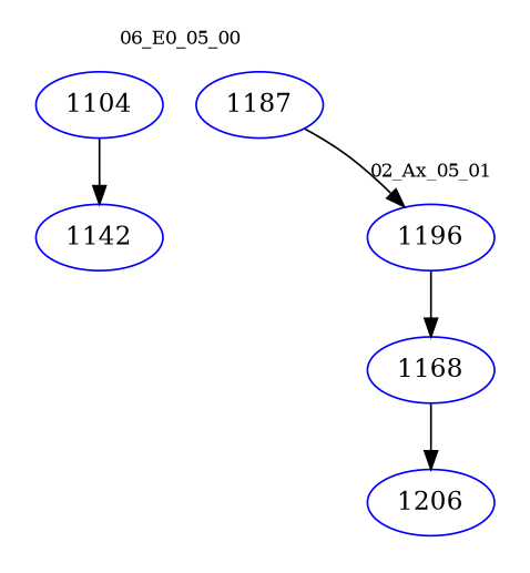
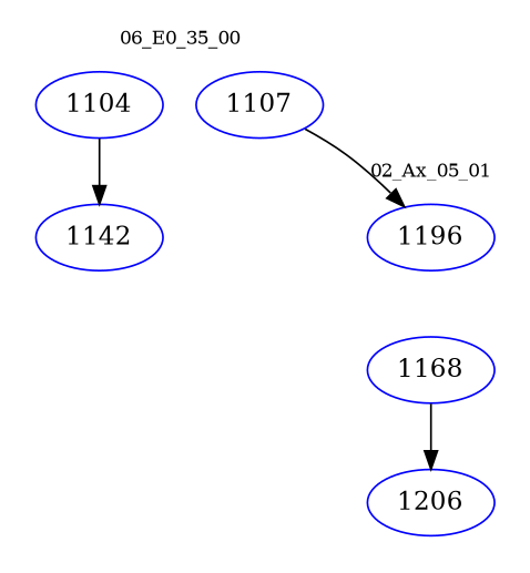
  digraph {
    node [color=blue]
    edge [color=black]
    n1 [label=1196]
    n2 [label=1168]
    n3 [label=1206]
-   n4 [label=1187]
+   n4 [label=1107]
    n5 [label=1104]
    n6 [label=1142]
    subgraph cluster_1 {
      color=white
      fontsize=10
      label="02_Ax_05_01"
      n1
      n2
      n3
    }
    subgraph cluster_2 {
      color=white
      fontsize=10
-     label="06_E0_05_00"
+     label="06_E0_35_00"
      n4
      n5
      n6
    }
-   n1 -> n2
    n2 -> n3
    n4 -> n1
    n5 -> n6
  }
